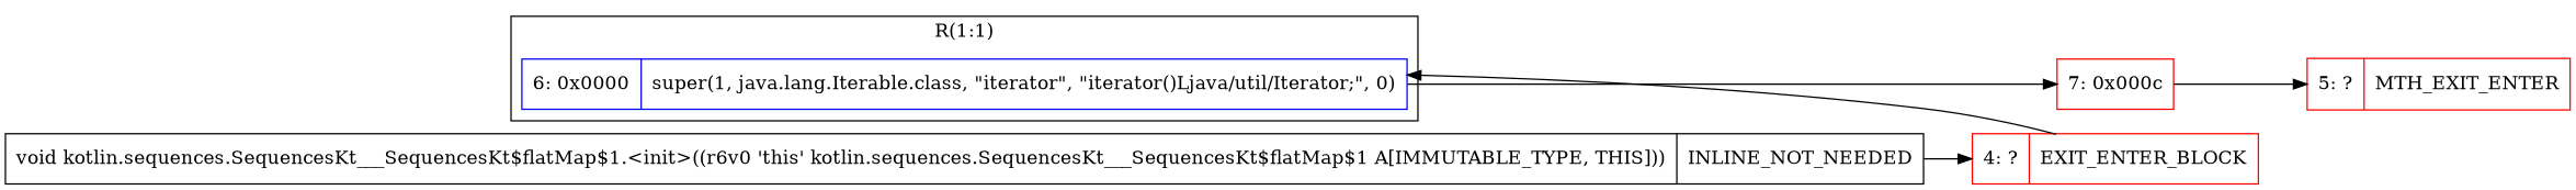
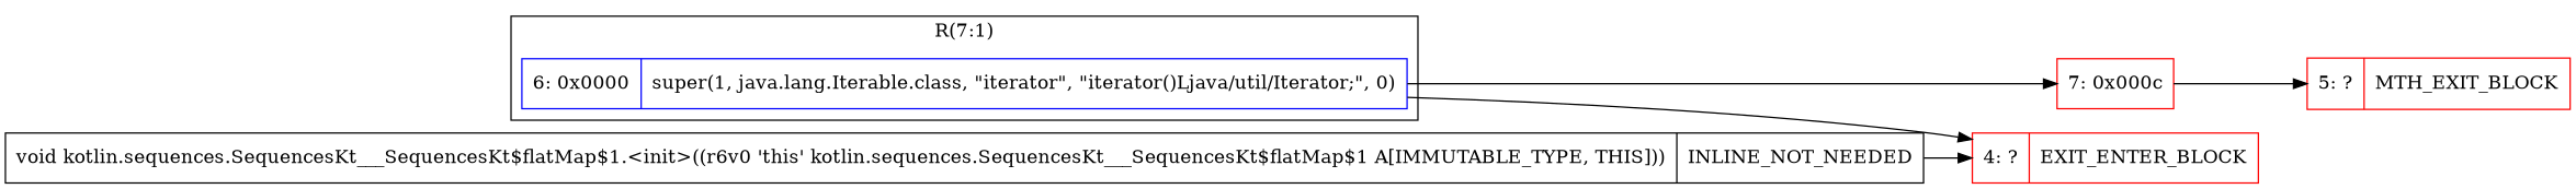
  digraph {
    rankdir=LR
    node [color=red shape=record]
    n1 [color=blue label="{6\:\ 0x0000|super(1, java.lang.Iterable.class, \"iterator\", \"iterator()Ljava\/util\/Iterator;\", 0)\l}"]
    n2 [label="{7\:\ 0x000c}"]
-   n3 [label="{5\:\ ?|MTH_EXIT_ENTER\l}"]
+   n3 [label="{5\:\ ?|MTH_EXIT_BLOCK\l}"]
    n4 [label="{4\:\ ?|EXIT_ENTER_BLOCK\l}"]
    n5 [label="{void kotlin.sequences.SequencesKt___SequencesKt$flatMap$1.\<init\>((r6v0 'this' kotlin.sequences.SequencesKt___SequencesKt$flatMap$1 A[IMMUTABLE_TYPE, THIS]))  | INLINE_NOT_NEEDED\l}" color=""]
    subgraph cluster_1 {
-     label="R(1:1)"
+     label="R(7:1)"
      n1
    }
    n1 -> n2
    n2 -> n3
-   n4 -> n1
+   n1 -> n4
    n5 -> n4
  }
